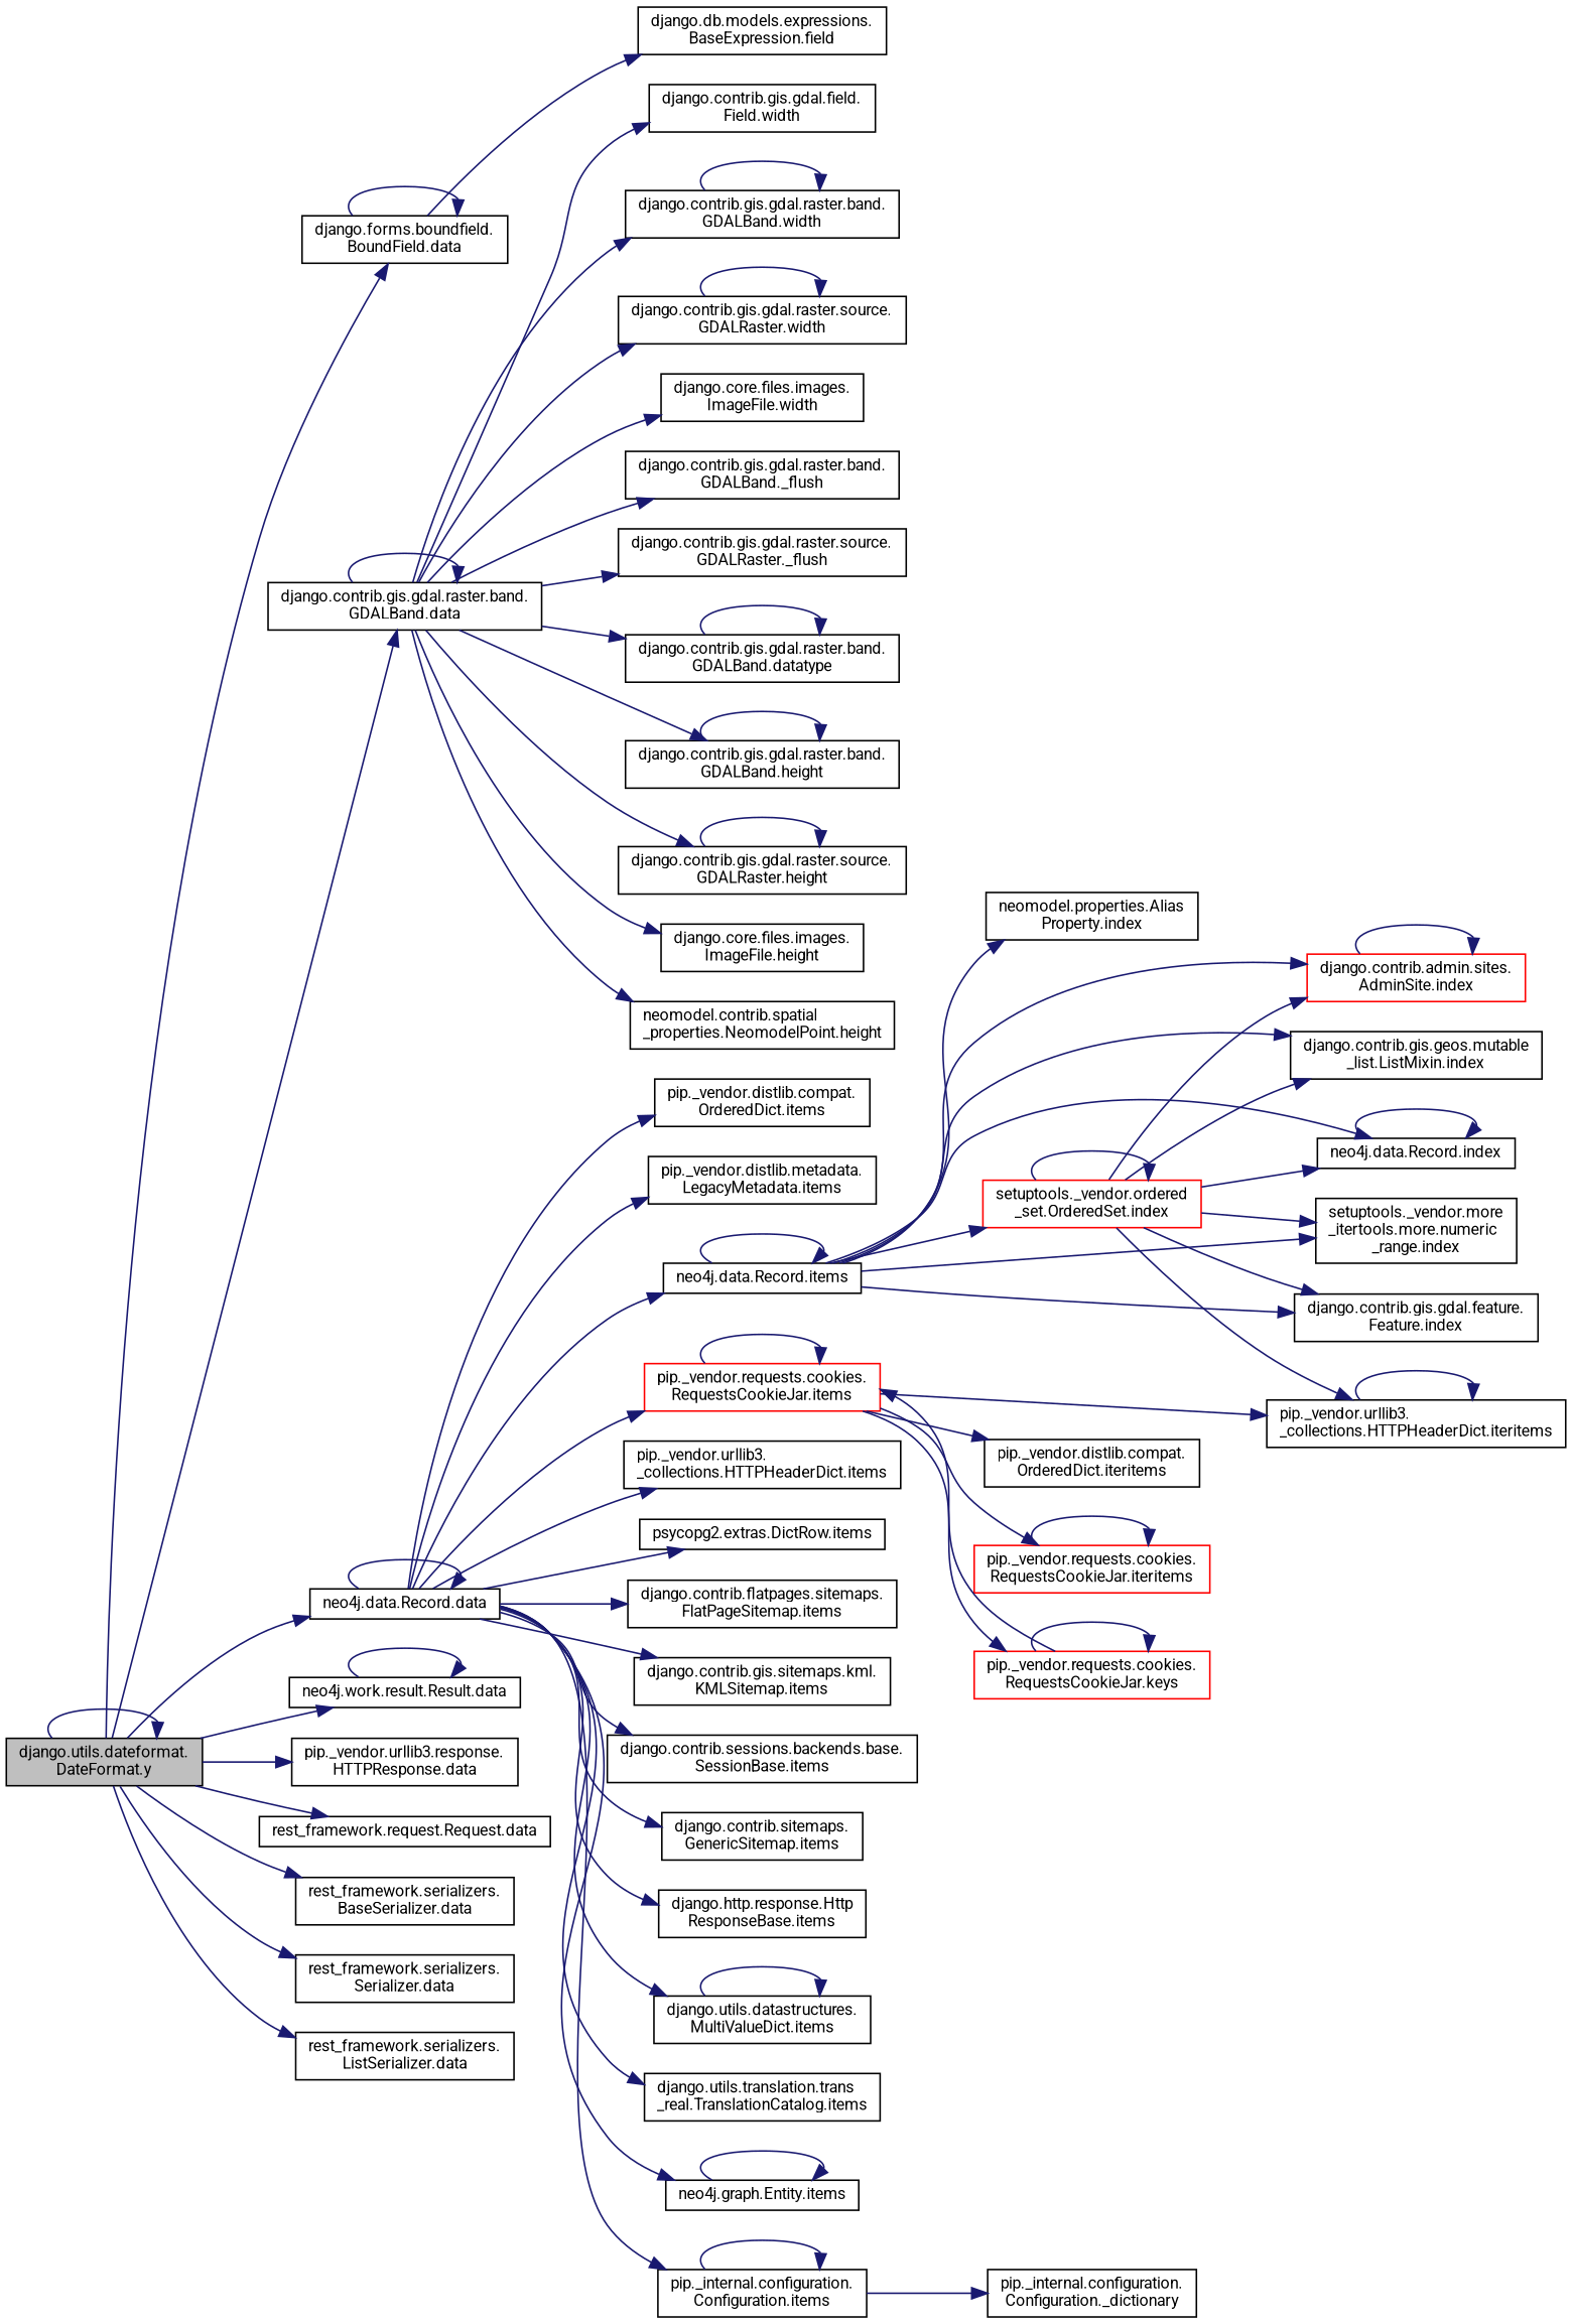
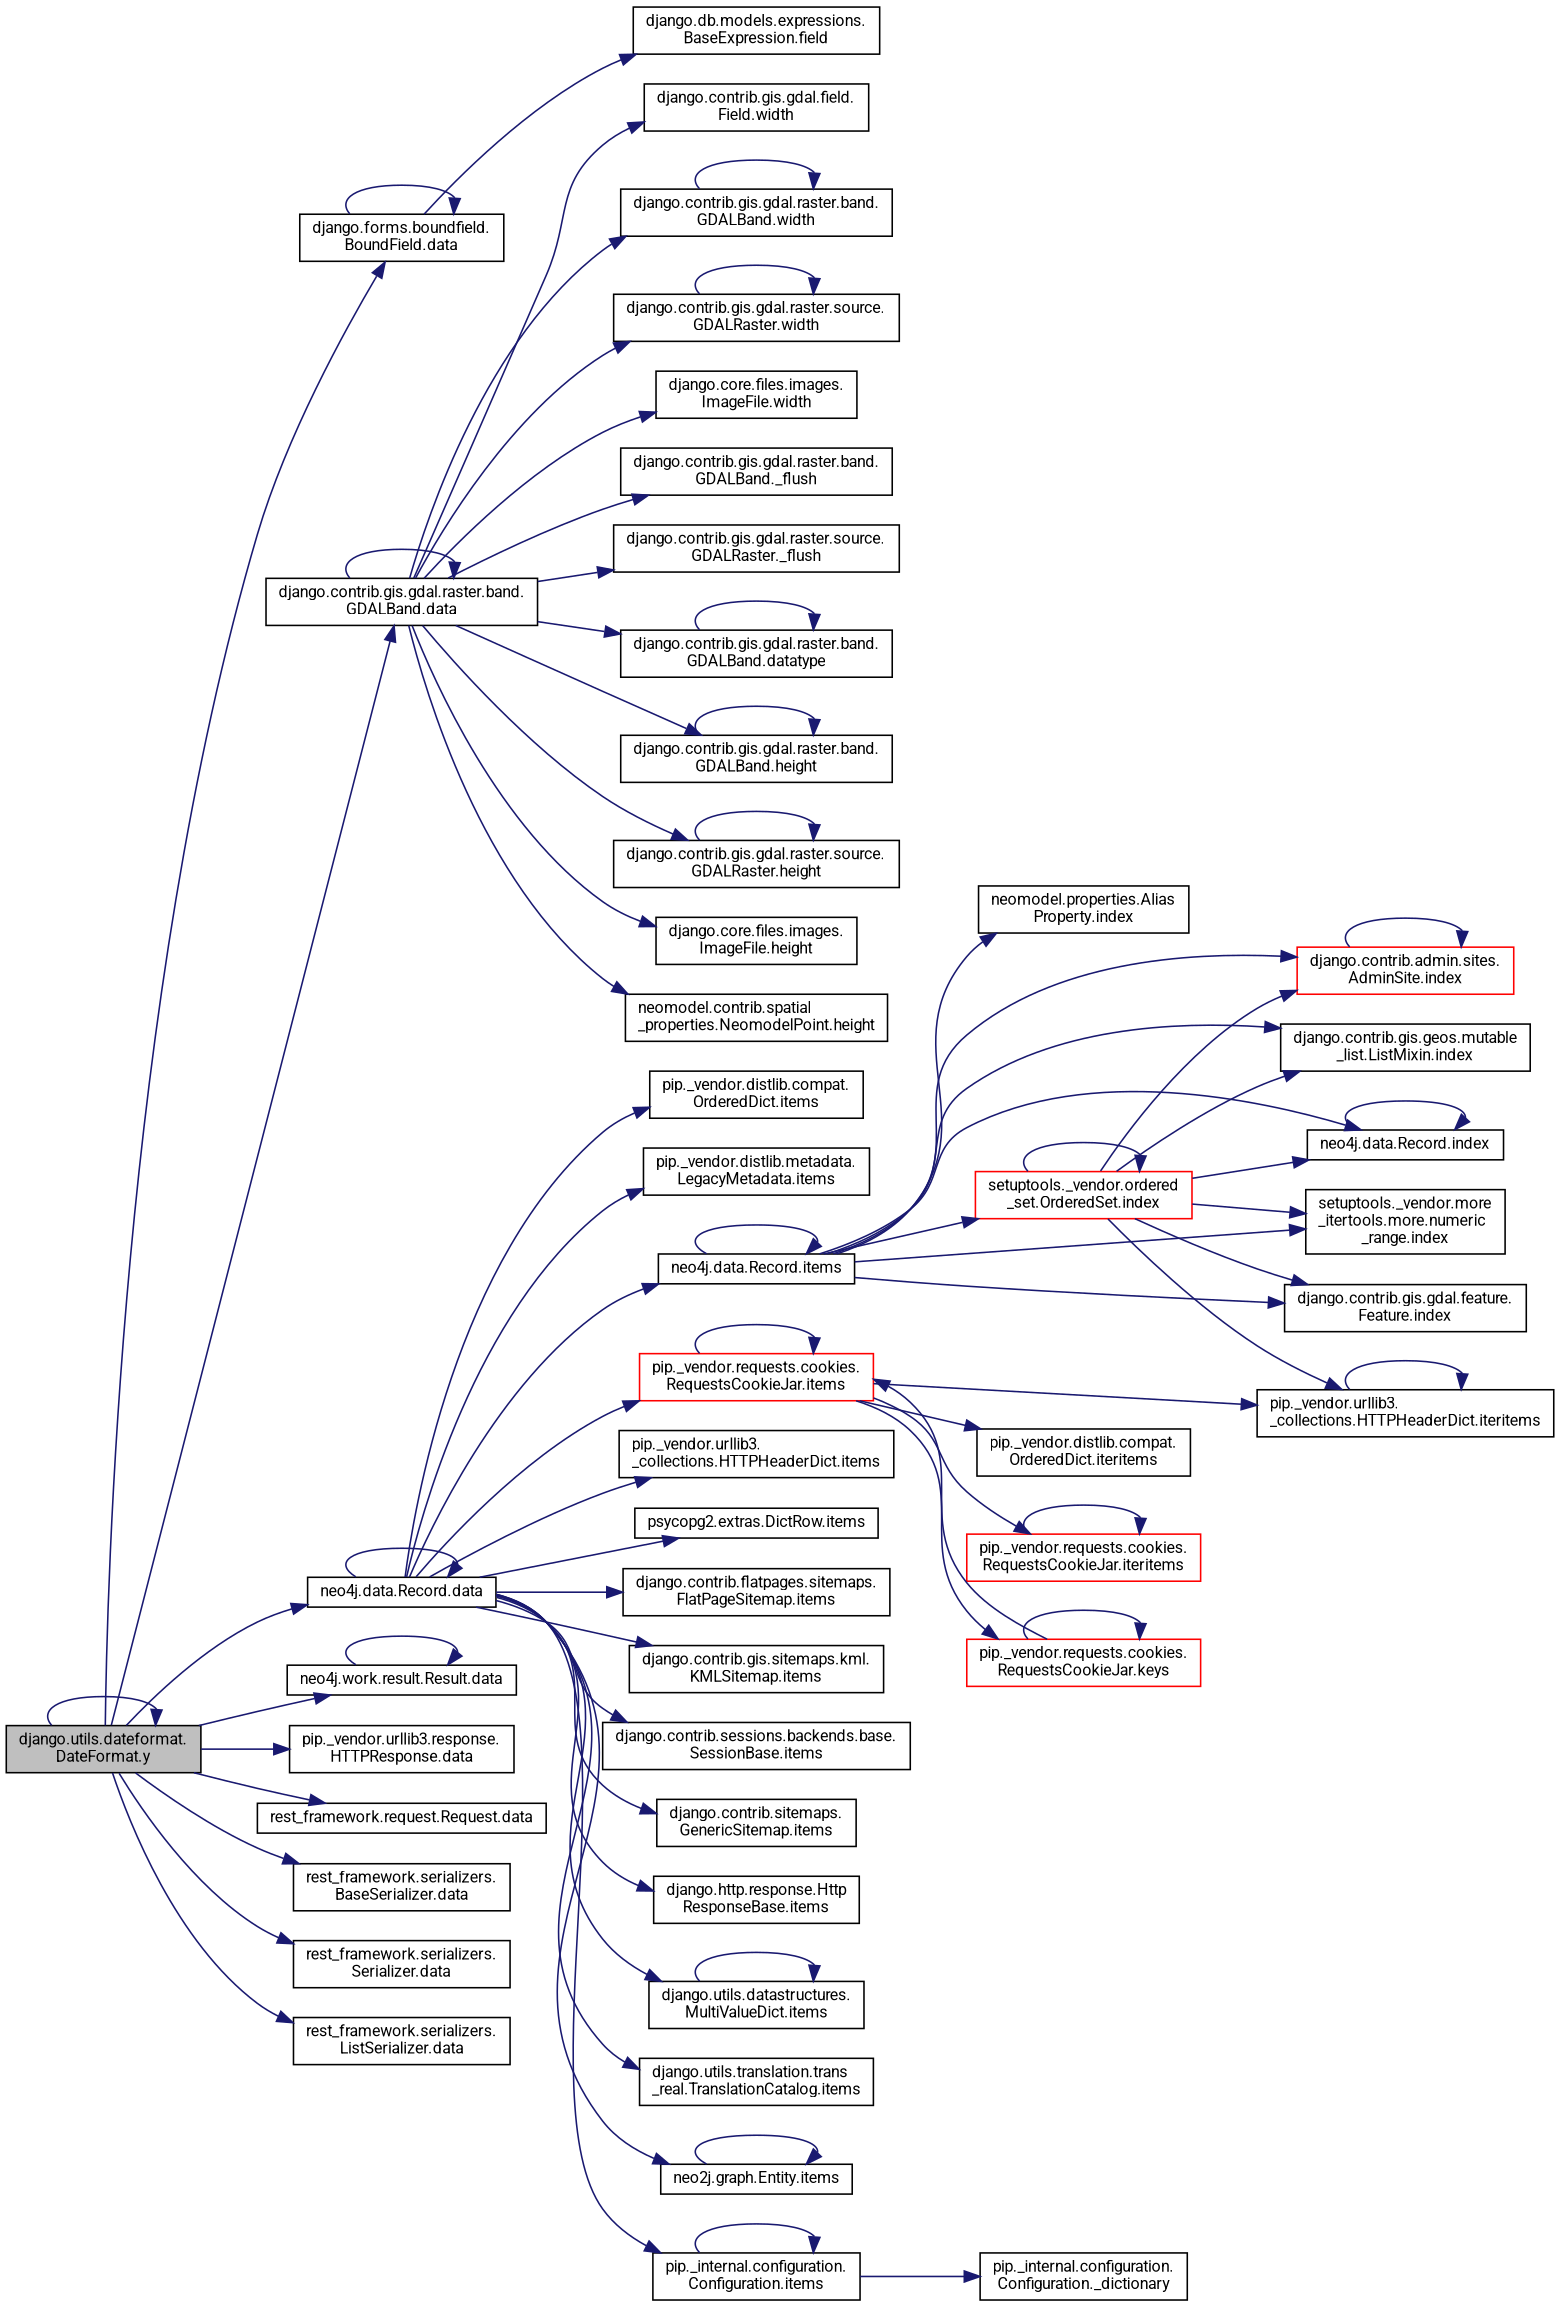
  digraph {
    fontname=Roboto
    rankdir=LR
    node [color=black fillcolor=white fontname=Roboto fontsize=10 shape=record style=filled]
    edge [color=midnightblue fontname=Roboto fontsize=10 labelfontname=Helvetica labelfontsize=10 style=solid]
    n1 [fillcolor=grey75 fontcolor=black height=0.2 label="django.utils.dateformat.\lDateFormat.y" width=0.4]
    n2 [height=0.2 label="django.forms.boundfield.\lBoundField.data" width=0.4]
    n3 [height=0.2 label="django.contrib.gis.gdal.raster.band.\lGDALBand.data" width=0.4]
    n4 [height=0.2 label="neo4j.data.Record.data" width=0.4]
    n5 [height=0.2 label="neo4j.work.result.Result.data" width=0.4]
    n6 [height=0.2 label="pip._vendor.urllib3.response.\lHTTPResponse.data" width=0.4]
    n7 [height=0.2 label="rest_framework.request.Request.data" width=0.4]
    n8 [height=0.2 label="rest_framework.serializers.\lBaseSerializer.data" width=0.4]
    n9 [height=0.2 label="rest_framework.serializers.\lSerializer.data" width=0.4]
    n10 [height=0.2 label="rest_framework.serializers.\lListSerializer.data" width=0.4]
    n11 [height=0.2 label="django.db.models.expressions.\lBaseExpression.field" width=0.4]
    n12 [height=0.2 label="django.contrib.gis.gdal.raster.band.\lGDALBand._flush" width=0.4]
    n13 [height=0.2 label="django.contrib.gis.gdal.raster.source.\lGDALRaster._flush" width=0.4]
    n14 [height=0.2 label="django.contrib.gis.gdal.raster.band.\lGDALBand.datatype" width=0.4]
    n15 [height=0.2 label="django.contrib.gis.gdal.raster.band.\lGDALBand.height" width=0.4]
    n16 [height=0.2 label="django.contrib.gis.gdal.raster.source.\lGDALRaster.height" width=0.4]
    n17 [height=0.2 label="django.core.files.images.\lImageFile.height" width=0.4]
    n18 [height=0.2 label="neomodel.contrib.spatial\l_properties.NeomodelPoint.height" width=0.4]
    n19 [height=0.2 label="django.contrib.gis.gdal.field.\lField.width" width=0.4]
    n20 [height=0.2 label="django.contrib.gis.gdal.raster.band.\lGDALBand.width" width=0.4]
    n21 [height=0.2 label="django.contrib.gis.gdal.raster.source.\lGDALRaster.width" width=0.4]
    n22 [height=0.2 label="django.core.files.images.\lImageFile.width" width=0.4]
    n23 [height=0.2 label="django.contrib.flatpages.sitemaps.\lFlatPageSitemap.items" width=0.4]
    n24 [height=0.2 label="django.contrib.gis.sitemaps.kml.\lKMLSitemap.items" width=0.4]
    n25 [height=0.2 label="django.contrib.sessions.backends.base.\lSessionBase.items" width=0.4]
    n26 [height=0.2 label="django.contrib.sitemaps.\lGenericSitemap.items" width=0.4]
    n27 [height=0.2 label="django.http.response.Http\lResponseBase.items" width=0.4]
    n28 [height=0.2 label="django.utils.datastructures.\lMultiValueDict.items" width=0.4]
    n29 [height=0.2 label="django.utils.translation.trans\l_real.TranslationCatalog.items" width=0.4]
-   n30 [height=0.2 label="neo4j.graph.Entity.items" width=0.4]
+   n30 [height=0.2 label="neo2j.graph.Entity.items" width=0.4]
    n31 [height=0.2 label="pip._internal.configuration.\lConfiguration.items" width=0.4]
    n32 [height=0.2 label="pip._vendor.distlib.compat.\lOrderedDict.items" width=0.4]
    n33 [height=0.2 label="pip._vendor.distlib.metadata.\lLegacyMetadata.items" width=0.4]
    n34 [height=0.2 label="neo4j.data.Record.items" width=0.4]
    n35 [color=red height=0.2 label="pip._vendor.requests.cookies.\lRequestsCookieJar.items" width=0.4]
    n36 [height=0.2 label="pip._vendor.urllib3.\l_collections.HTTPHeaderDict.items" width=0.4]
    n37 [height=0.2 label="psycopg2.extras.DictRow.items" width=0.4]
    n38 [height=0.2 label="pip._internal.configuration.\lConfiguration._dictionary" width=0.4]
    n39 [height=0.2 label="django.contrib.gis.gdal.feature.\lFeature.index" width=0.4]
    n40 [color=red height=0.2 label="django.contrib.admin.sites.\lAdminSite.index" width=0.4]
    n41 [height=0.2 label="django.contrib.gis.geos.mutable\l_list.ListMixin.index" width=0.4]
    n42 [height=0.2 label="neo4j.data.Record.index" width=0.4]
    n43 [height=0.2 label="neomodel.properties.Alias\lProperty.index" width=0.4]
    n44 [color=red height=0.2 label="setuptools._vendor.ordered\l_set.OrderedSet.index" width=0.4]
    n45 [height=0.2 label="setuptools._vendor.more\l_itertools.more.numeric\l_range.index" width=0.4]
    n46 [height=0.2 label="pip._vendor.distlib.compat.\lOrderedDict.iteritems" width=0.4]
    n47 [color=red height=0.2 label="pip._vendor.requests.cookies.\lRequestsCookieJar.iteritems" width=0.4]
    n48 [height=0.2 label="pip._vendor.urllib3.\l_collections.HTTPHeaderDict.iteritems" width=0.4]
    n49 [color=red height=0.2 label="pip._vendor.requests.cookies.\lRequestsCookieJar.keys" width=0.4]
    n1 -> n1
    n1 -> n2
    n1 -> n3
    n1 -> n4
    n1 -> n5
    n1 -> n6
    n1 -> n7
    n1 -> n8
    n1 -> n9
    n1 -> n10
    n2 -> n2
    n2 -> n11
    n3 -> n3
    n3 -> n12
    n3 -> n13
    n3 -> n14
    n3 -> n15
    n3 -> n16
    n3 -> n17
    n3 -> n18
    n3 -> n19
    n3 -> n20
    n3 -> n21
    n3 -> n22
    n4 -> n4
    n4 -> n23
    n4 -> n24
    n4 -> n25
    n4 -> n26
    n4 -> n27
    n4 -> n28
    n4 -> n29
    n4 -> n30
    n4 -> n31
    n4 -> n32
    n4 -> n33
    n4 -> n34
    n4 -> n35
    n4 -> n36
    n4 -> n37
    n5 -> n5
    n14 -> n14
    n15 -> n15
    n16 -> n16
    n20 -> n20
    n21 -> n21
    n28 -> n28
    n30 -> n30
    n31 -> n31
    n31 -> n38
    n34 -> n34
    n34 -> n39
    n34 -> n40
    n34 -> n41
    n34 -> n42
    n34 -> n43
    n34 -> n44
    n34 -> n45
    n35 -> n35
    n35 -> n46
    n35 -> n47
    n35 -> n48
    n35 -> n49
    n40 -> n40
    n42 -> n42
    n44 -> n39
    n44 -> n40
    n44 -> n41
    n44 -> n42
    n44 -> n44
    n44 -> n45
    n44 -> n48
    n47 -> n47
    n48 -> n48
    n49 -> n35
    n49 -> n49
  }
